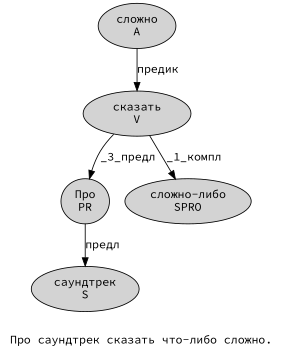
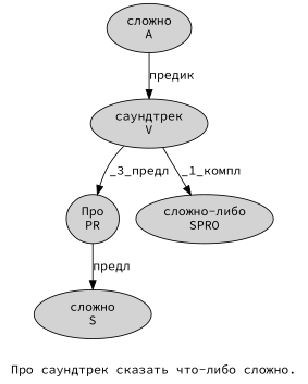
  digraph {
    fontname="Source Code Pro"
    label="Про саундтрек сказать что-либо сложно."
    node [fillcolor=lightgray fontname="Source Code Pro" penwidth=1 shape=ellipse style=filled]
    edge [fontname="Source Code Pro"]
    n1 [label="Про\nPR"]
-   n2 [label="саундтрек\nS"]
-   n3 [label="сказать\nV"]
+   n2 [label="сложно\nS"]
+   n3 [label="саундтрек\nV"]
    n4 [label="сложно-либо\nSPRO"]
    n5 [label="сложно\nA"]
    n1 -> n2 [label="предл"]
    n3 -> n1 [label="_3_предл"]
    n3 -> n4 [label="_1_компл"]
    n5 -> n3 [label="предик"]
  }
